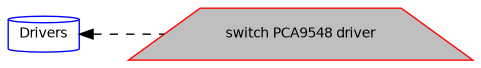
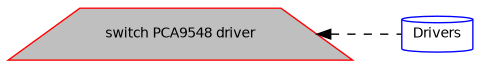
  digraph {
    rankdir=LR
    node [fontname=Helvetica fontsize=10]
    n1 [color=blue height=0.2 label=Drivers shape=cylinder width=0.4]
    n2 [color=red fillcolor=grey75 fontcolor=black height=0.2 label="switch PCA9548 driver" shape=trapezium style=filled width=0.4]
-   n1 -> n2 [dir=back fontname=Helvetica fontsize=10 labelfontname=Helvetica labelfontsize=10 shape=plaintext style=dashed]
+   n2 -> n1 [dir=back fontname=Helvetica fontsize=10 labelfontname=Helvetica labelfontsize=10 shape=plaintext style=dashed]
  }
